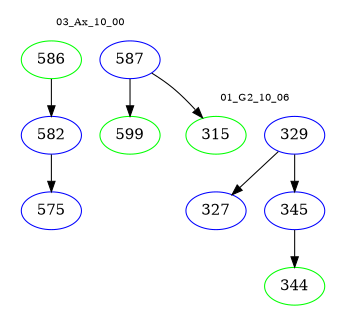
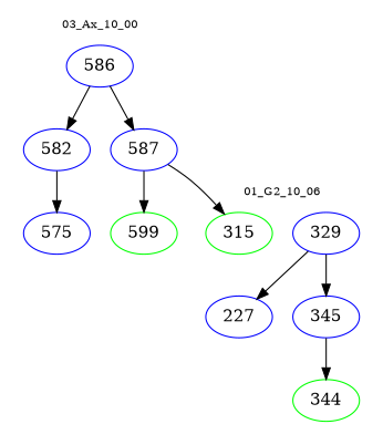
  digraph {
    node [color=blue]
    edge [color=black]
-   n1 [color=green label=586]
+   n1 [label=586]
    n2 [label=582]
    n3 [label=587]
    n4 [label=575]
    n5 [color=green label=599]
    n6 [label=329]
-   n7 [label=327]
+   n7 [label=227]
    n8 [label=345]
    n9 [color=green label=315]
    n10 [color=green label=344]
    subgraph cluster_1 {
      color=white
      fontsize=10
      label="03_Ax_10_00"
      n1
      n2
      n3
      n4
      n5
    }
    subgraph cluster_2 {
      color=white
      fontsize=10
      label="01_G2_10_06"
      n6
      n7
      n8
      n9
      n10
    }
    n1 -> n2
+   n1 -> n3
    n2 -> n4
    n3 -> n5
    n3 -> n9
    n6 -> n7
    n6 -> n8
    n8 -> n10
  }
